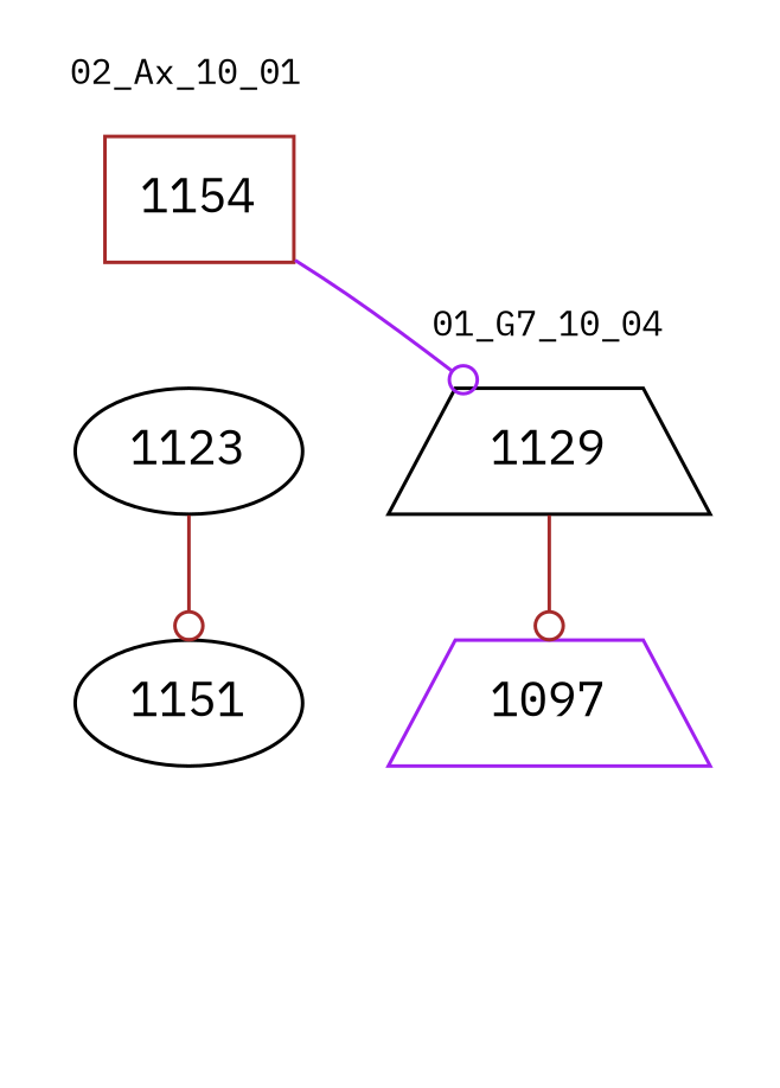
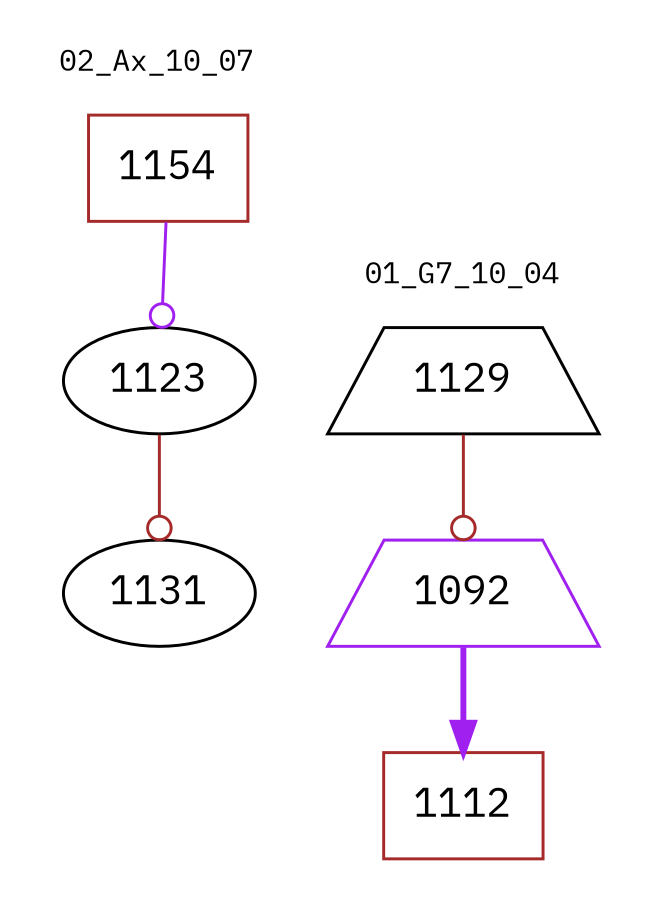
  digraph {
    fontname="IBM Plex Mono"
    node [color=black fontname="IBM Plex Mono" shape=box]
    edge [arrowhead=odot color=purple fontname="IBM Plex Mono" style=solid]
    n1 [color=brown label=1154]
    n2 [label=1123 shape=ellipse]
-   n3 [label=1151 shape=ellipse]
+   n3 [label=1131 shape=ellipse]
    n4 [label=1129 shape=trapezium]
-   n5 [color=purple label=1097 shape=trapezium]
+   n5 [color=purple label=1092 shape=trapezium]
+   n6 [color=brown label=1112]
    subgraph cluster_1 {
      color=white
      fontsize=10
-     label="02_Ax_10_01"
+     label="02_Ax_10_07"
      n1
      n2
      n3
    }
    subgraph cluster_2 {
      color=white
      fontsize=10
      label="01_G7_10_04"
      n4
      n5
+     n6
    }
-   n1 -> n4
+   n1 -> n2
    n2 -> n3 [color=brown]
    n4 -> n5 [color=brown]
+   n5 -> n6 [arrowhead=normal style=bold]
  }
